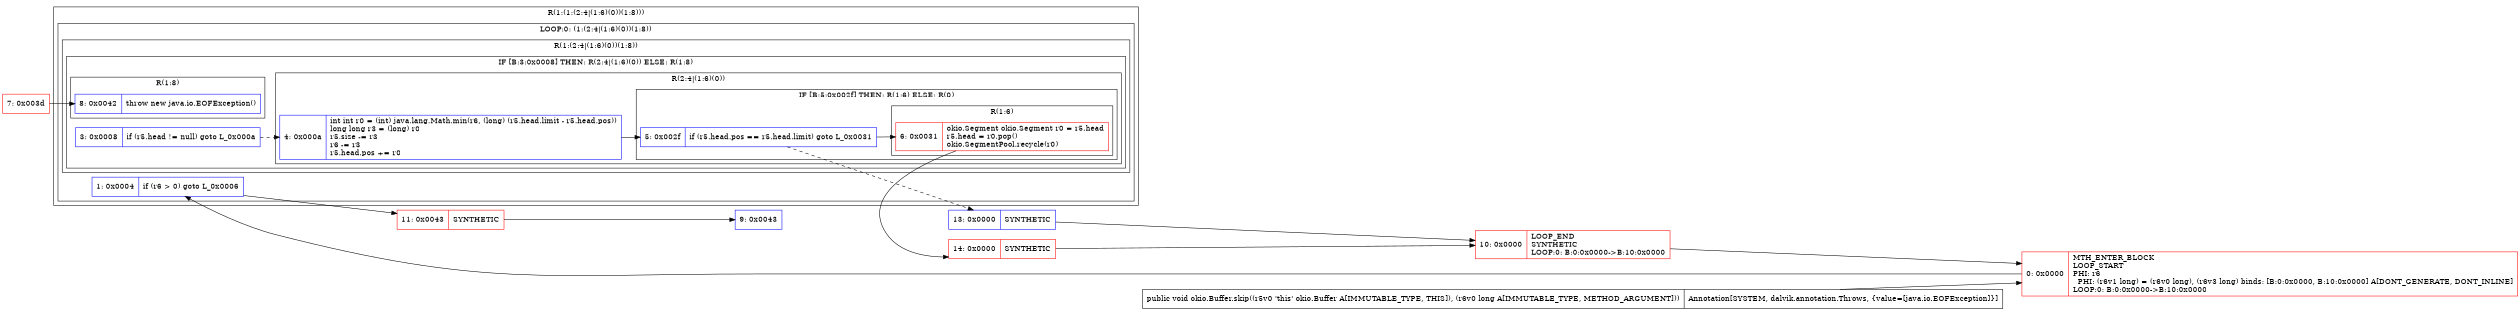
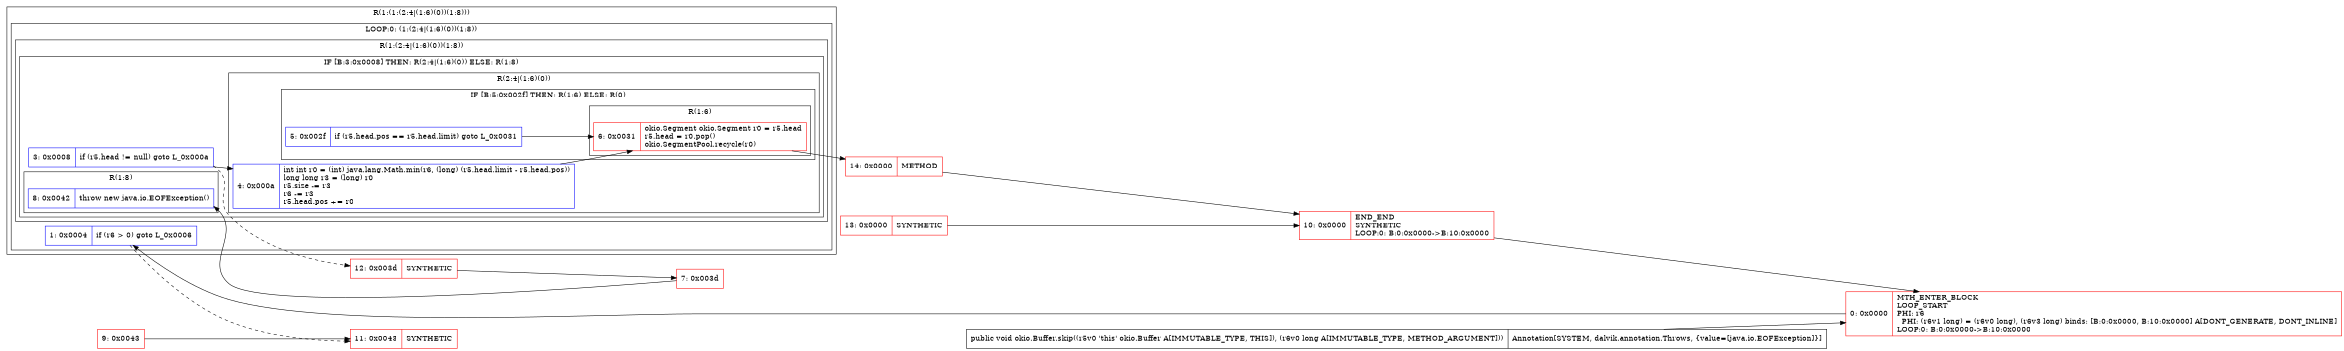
  digraph {
    rankdir=LR
    node [color=red shape=record]
    n1 [label="{6\:\ 0x0031|okio.Segment okio.Segment r0 = r5.head\lr5.head = r0.pop()\lokio.SegmentPool.recycle(r0)\l}"]
    n2 [color=blue label="{5\:\ 0x002f|if (r5.head.pos == r5.head.limit) goto L_0x0031\l}"]
    n3 [color=blue label="{4\:\ 0x000a|int int r0 = (int) java.lang.Math.min(r6, (long) (r5.head.limit \- r5.head.pos))\llong long r3 = (long) r0\lr5.size \-= r3\lr6 \-= r3\lr5.head.pos += r0\l}"]
    n4 [color=blue label="{8\:\ 0x0042|throw new java.io.EOFException()\l}"]
    n5 [color=blue label="{3\:\ 0x0008|if (r5.head != null) goto L_0x000a\l}"]
    n6 [color=blue label="{1\:\ 0x0004|if (r6 \> 0) goto L_0x0006\l}"]
-   n7 [label="{14\:\ 0x0000|SYNTHETIC\l}"]
-   n8 [color=blue label="{13\:\ 0x0000|SYNTHETIC\l}"]
+   n7 [label="{14\:\ 0x0000|METHOD\l}"]
+   n8 [label="{13\:\ 0x0000|SYNTHETIC\l}"]
+   n9 [label="{12\:\ 0x003d|SYNTHETIC\l}"]
    n10 [label="{11\:\ 0x0043|SYNTHETIC\l}"]
-   n11 [color=blue label="{9\:\ 0x0043}"]
+   n11 [label="{9\:\ 0x0043}"]
    n12 [label="{7\:\ 0x003d}"]
-   n13 [label="{10\:\ 0x0000|LOOP_END\lSYNTHETIC\lLOOP:0: B:0:0x0000\-\>B:10:0x0000\l}"]
+   n13 [label="{10\:\ 0x0000|END_END\lSYNTHETIC\lLOOP:0: B:0:0x0000\-\>B:10:0x0000\l}"]
    n14 [label="{0\:\ 0x0000|MTH_ENTER_BLOCK\lLOOP_START\lPHI: r6 \l  PHI: (r6v1 long) = (r6v0 long), (r6v3 long) binds: [B:0:0x0000, B:10:0x0000] A[DONT_GENERATE, DONT_INLINE]\lLOOP:0: B:0:0x0000\-\>B:10:0x0000\l}"]
    n15 [label="{public void okio.Buffer.skip((r5v0 'this' okio.Buffer A[IMMUTABLE_TYPE, THIS]), (r6v0 long A[IMMUTABLE_TYPE, METHOD_ARGUMENT]))  | Annotation[SYSTEM, dalvik.annotation.Throws, \{value=[java.io.EOFException]\}]\l}" color=""]
    subgraph cluster_1 {
      label="R(1:(1:(2:4|(1:6)(0))(1:8)))"
      subgraph cluster_2 {
        label="LOOP:0: (1:(2:4|(1:6)(0))(1:8))"
        n6
        subgraph cluster_3 {
          label="R(1:(2:4|(1:6)(0))(1:8))"
          subgraph cluster_4 {
            label="IF [B:3:0x0008] THEN: R(2:4|(1:6)(0)) ELSE: R(1:8)"
            n5
            subgraph cluster_5 {
              label="R(2:4|(1:6)(0))"
              n3
              subgraph cluster_6 {
                label="IF [B:5:0x002f] THEN: R(1:6) ELSE: R(0)"
                n2
                subgraph cluster_7 {
                  label="R(1:6)"
                  n1
                }
                subgraph cluster_8 {
                  label="R(0)"
                }
              }
            }
            subgraph cluster_9 {
              label="R(1:8)"
              n4
            }
          }
        }
      }
    }
    n1 -> n7
    n2 -> n1
-   n2 -> n8 [style=dashed]
-   n3 -> n2
-   n5 -> n3 [style=dashed]
-   n6 -> n10 [style=solid]
+   n3 -> n1
+   n5 -> n3
+   n5 -> n9 [style=dashed]
+   n6 -> n10 [style=dashed]
    n7 -> n13
    n8 -> n13
-   n10 -> n11
+   n9 -> n12
+   n11 -> n10
    n12 -> n4
    n13 -> n14
    n14 -> n6
    n15 -> n14
  }
